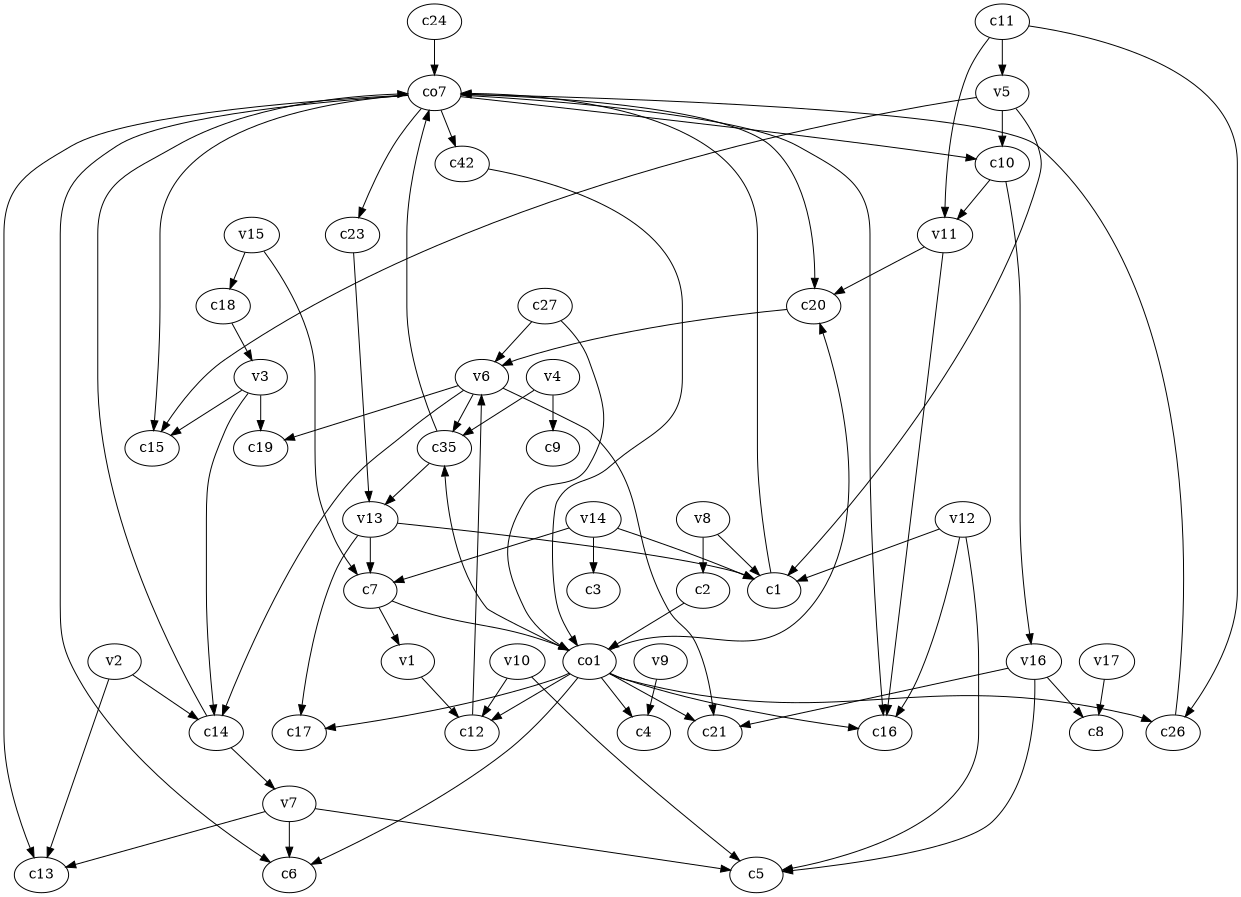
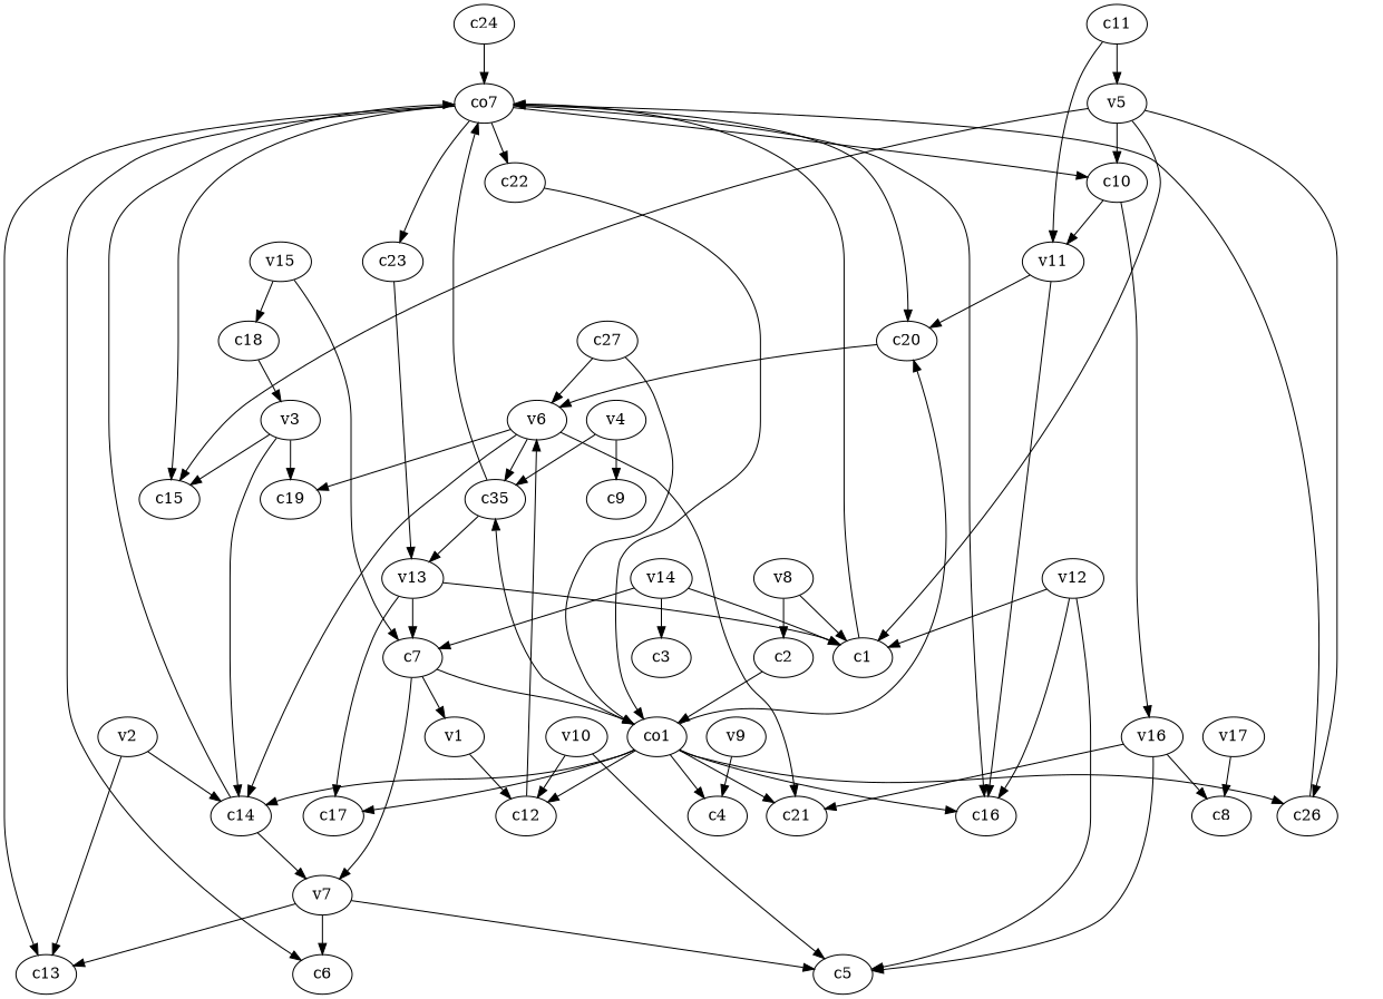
  strict digraph {
    edge [weight=1]
    n1 [label=co7]
    c1
    c10
    c20
-   c22 [label=c42]
+   c22
    c23
    c13
    c15
    c6
    c16
    c2
    co1
    c12
    c14
    n15 [label=c35]
    c26
    c21
    c4
    c17
    c7
    v1
    v7
    c5
    v11
    v16
    c8
    c11
    v5
    v6
    c19
    c18
    v3
    v13
    c24
    c27
    v2
    v4
    c9
    v8
    v9
    v10
    v12
    v14
    c3
    v15
    v17
    n1 -> c10
    n1 -> c20
    n1 -> c22
    n1 -> c23
    n1 -> c13
    n1 -> c15
    n1 -> c6
    n1 -> c16
    c1 -> n1
    c10 -> v11
    c10 -> v16
    c20 -> v6
    c22 -> co1
    c23 -> v13
    c2 -> co1
    co1 -> c20
    co1 -> c16
    co1 -> c12
-   co1 -> c6
+   co1 -> c14
    co1 -> n15
    co1 -> c26
    co1 -> c21
    co1 -> c4
    co1 -> c17
    c12 -> v6
    c14 -> n1
    c14 -> v7
    n15 -> n1
    n15 -> v13
    c26 -> n1
    c7 -> co1
    c7 -> v1
+   c7 -> v7
    v1 -> c12
    v7 -> c13
    v7 -> c6
    v7 -> c5
    v11 -> c20
    v11 -> c16
    v16 -> c21
    v16 -> c5
    v16 -> c8
    c11 -> v11
    c11 -> v5
    v5 -> c1
    v5 -> c10
    v5 -> c15
-   c11 -> c26
+   v5 -> c26
    v6 -> c14
    v6 -> n15
    v6 -> c21
    v6 -> c19
    c18 -> v3
    v3 -> c15
    v3 -> c14
    v3 -> c19
    v13 -> c1
    v13 -> c17
    v13 -> c7
    c24 -> n1
    c27 -> co1
    c27 -> v6
    v2 -> c13
    v2 -> c14
    v4 -> n15
    v4 -> c9
    v8 -> c1
    v8 -> c2
    v9 -> c4
    v10 -> c12
    v10 -> c5
    v12 -> c1
    v12 -> c16
    v12 -> c5
    v14 -> c1
    v14 -> c7
    v14 -> c3
    v15 -> c7
    v15 -> c18
    v17 -> c8
  }
